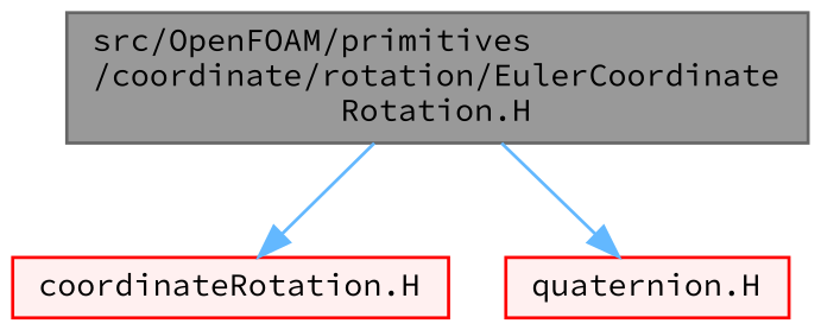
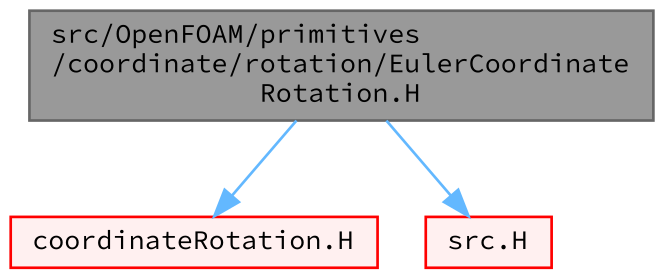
  digraph {
    fontname="Source Code Pro"
    node [color=red fillcolor="#FFF0F0" fontname="Source Code Pro" fontsize=10 shape=box style=filled]
    edge [color=steelblue1 fontname="Source Code Pro" fontsize=10 labelfontname=Helvetica labelfontsize=10 style=solid]
    n1 [color=gray40 fillcolor=grey60 fontcolor=black height=0.2 label="src/OpenFOAM/primitives\l/coordinate/rotation/EulerCoordinate\lRotation.H" width=0.4]
    n2 [height=0.2 label="coordinateRotation.H" width=0.4]
-   n3 [height=0.2 label="quaternion.H" width=0.4]
+   n3 [height=0.2 label="src.H" width=0.4]
    n1 -> n2
    n1 -> n3
  }
